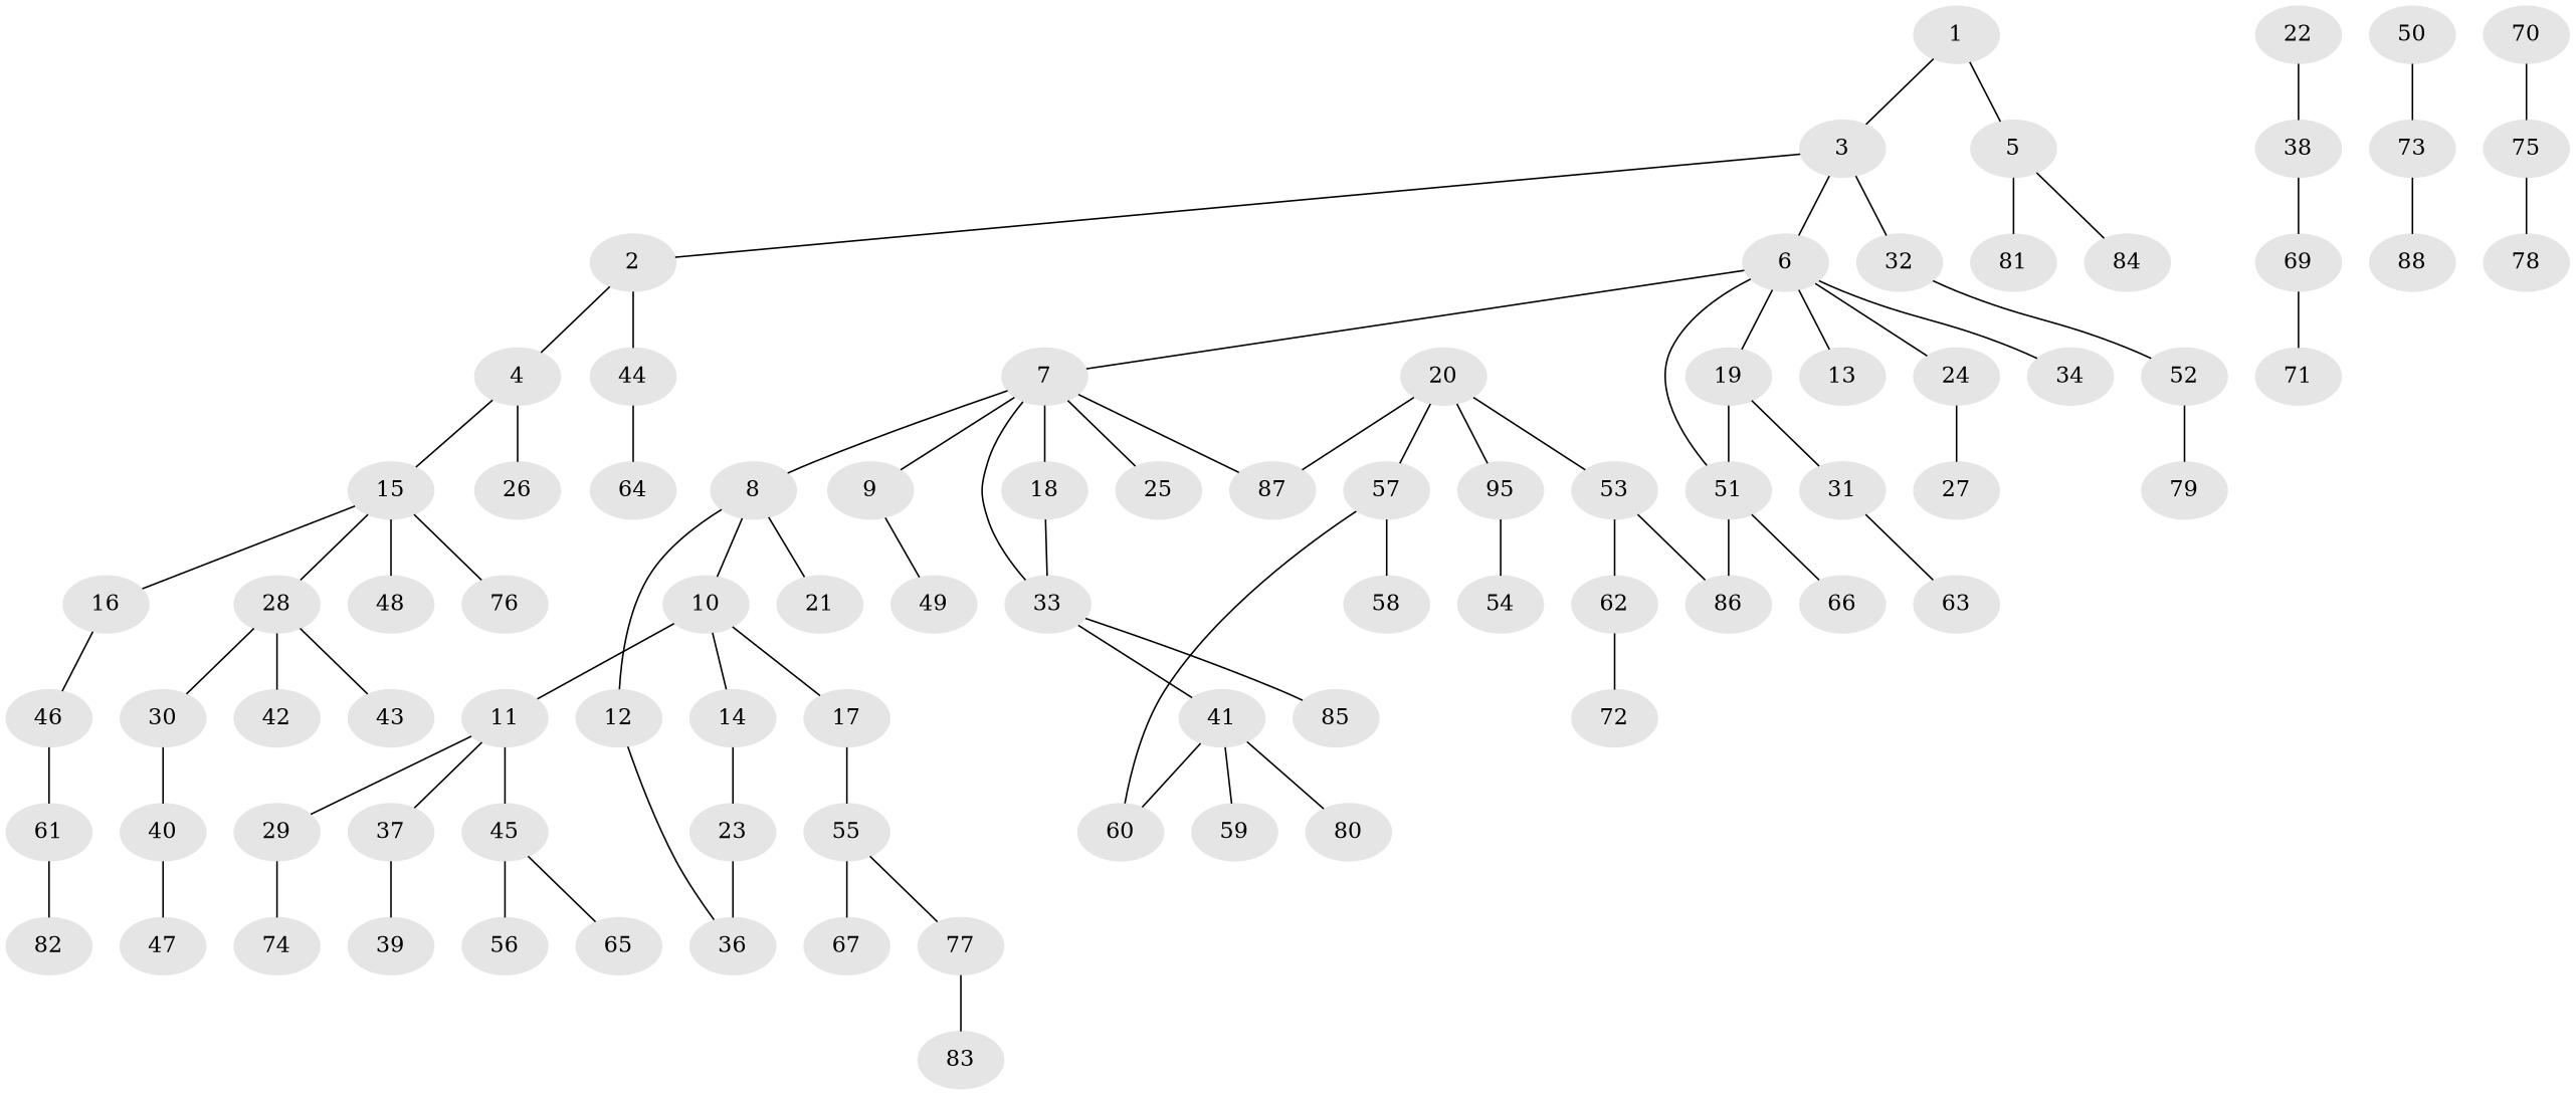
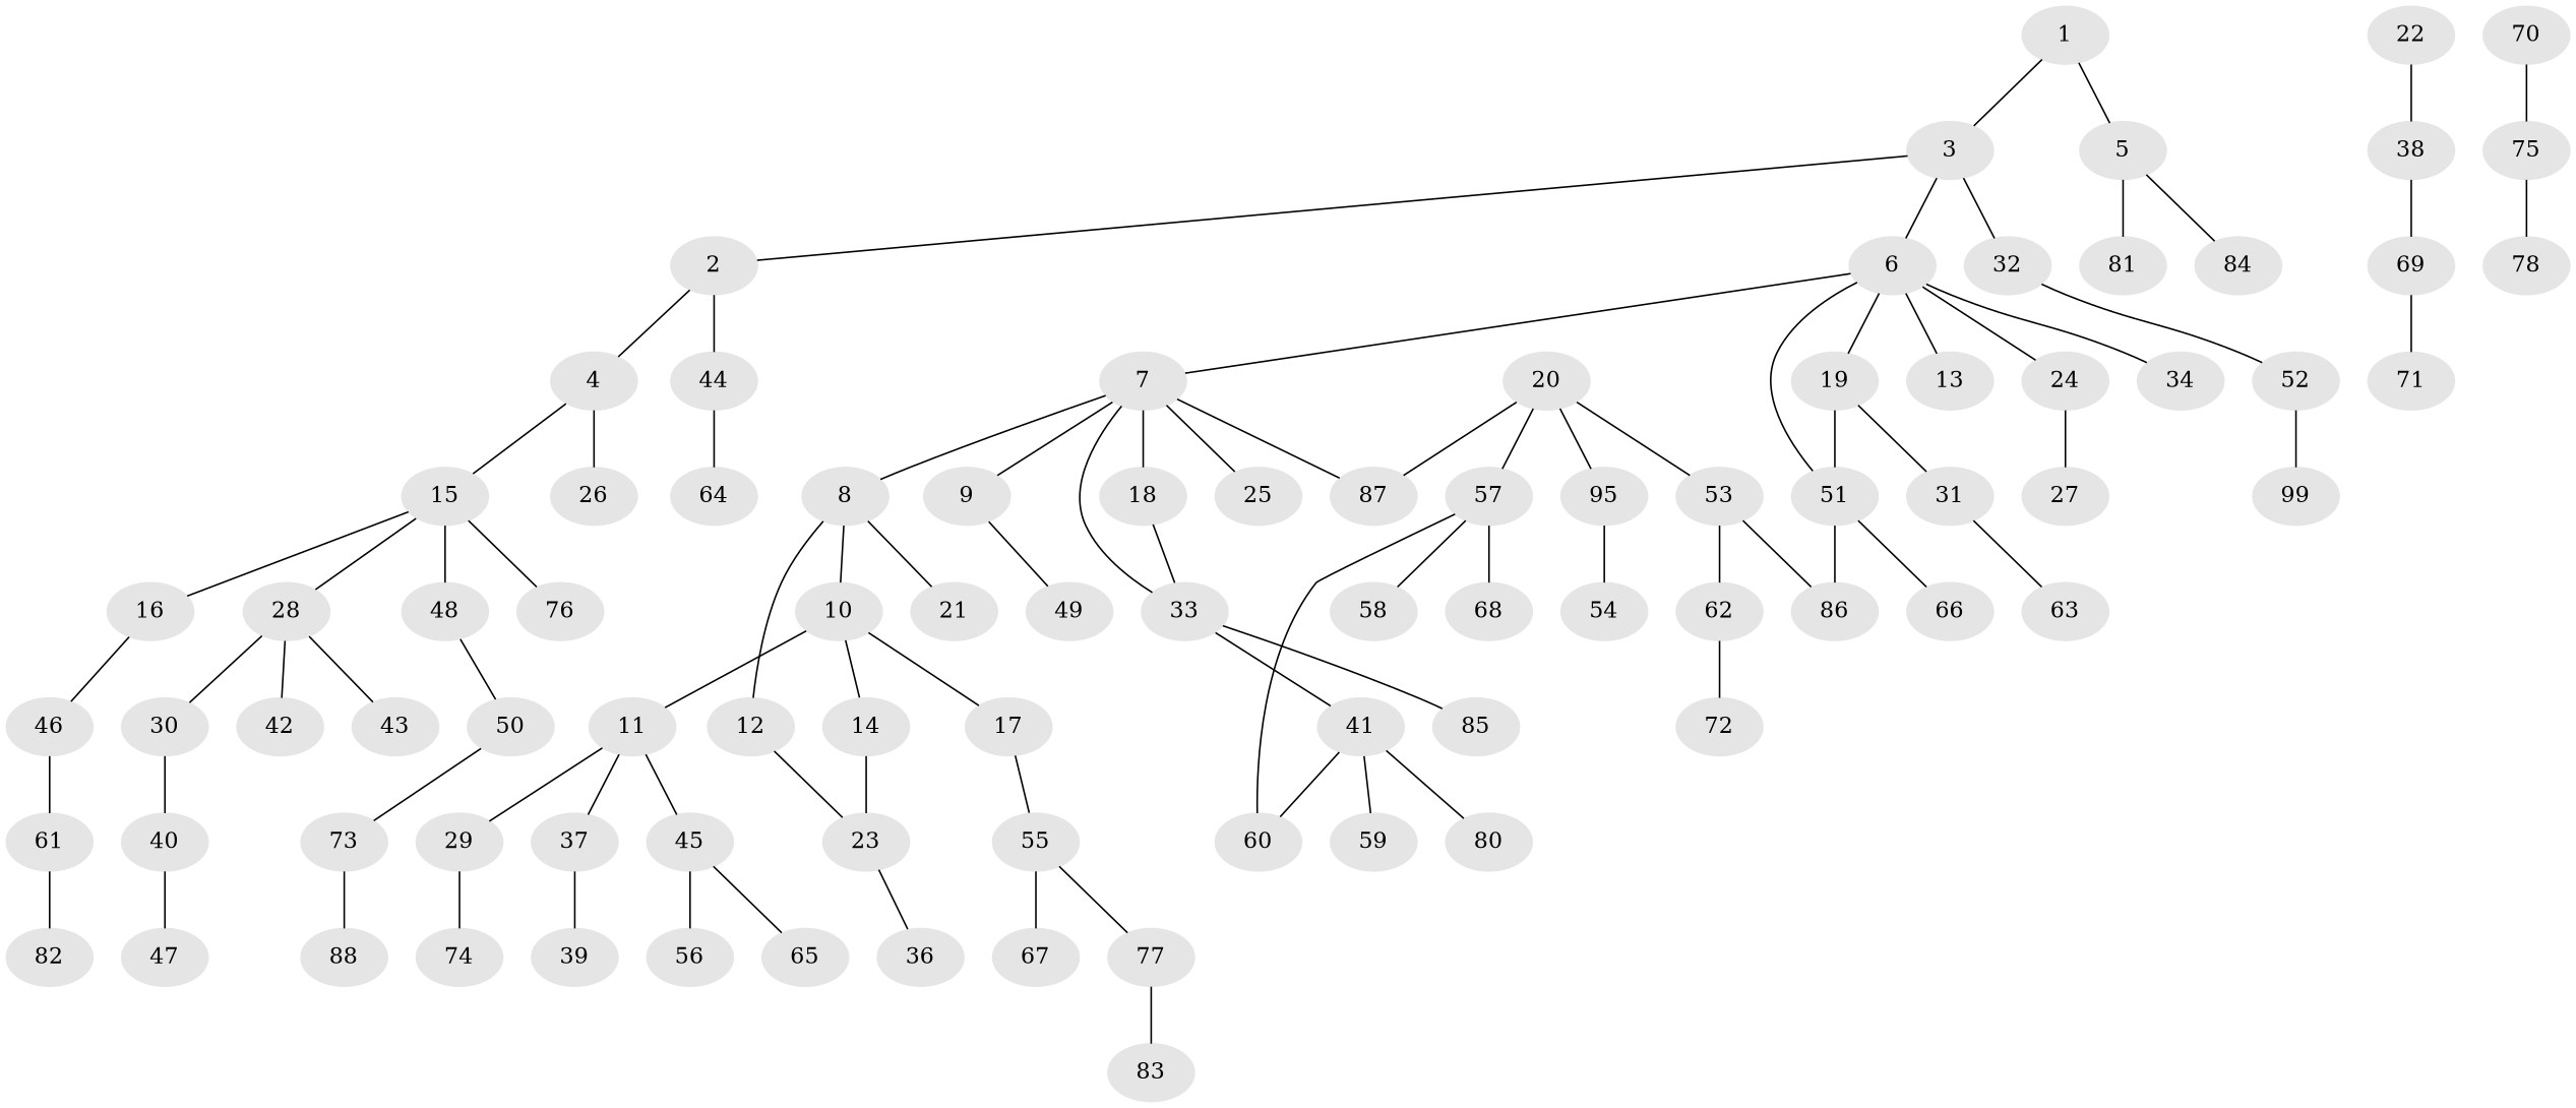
  graph {
    node [color=gray90 style=filled]
    edge [weight=1.0]
    1
    3
    5
    2
    4
    44
    6
    32
    81
    84
    15
    26
    64
    7
    13
    19
    24
    34
    51
    52
    16
    28
    48
    76
    8
    9
    18
    25
    87
    33
    31
    27
    66
    86
    10
    12
    21
    49
    22
    38
    11
    14
    17
    36
    29
    37
    45
    23
    55
    74
    39
    56
    65
    46
    30
    42
    43
    50
    61
    67
    77
    41
    85
    20
    n65 [label=95]
    53
    57
    63
    54
    62
    60
    58
+   68
    70
    75
    69
    40
    47
-   79
+   79 [label=99]
    59
    80
    71
    82
    73
    88
    72
    83
    78
    1 -- 3
    1 -- 5
    3 -- 2
    3 -- 6
    3 -- 32
    5 -- 81
    5 -- 84
    2 -- 4
    2 -- 44
    4 -- 15
    4 -- 26
    44 -- 64
    6 -- 7
    6 -- 13
    6 -- 19
    6 -- 24
    6 -- 34
    6 -- 51
    32 -- 52
    15 -- 16
    15 -- 28
    15 -- 48
    15 -- 76
    7 -- 8
    7 -- 9
    7 -- 18
    7 -- 25
    7 -- 87
    7 -- 33
    19 -- 51
    19 -- 31
    24 -- 27
    51 -- 66
    51 -- 86
    52 -- 79
    16 -- 46
    28 -- 30
    28 -- 42
    28 -- 43
+   48 -- 50
    8 -- 10
    8 -- 12
    8 -- 21
    9 -- 49
    18 -- 33
    33 -- 41
    33 -- 85
    31 -- 63
    10 -- 11
    10 -- 14
    10 -- 17
-   12 -- 36
+   12 -- 23
    22 -- 38
    38 -- 69
    11 -- 29
    11 -- 37
    11 -- 45
    14 -- 23
    17 -- 55
    29 -- 74
    37 -- 39
    45 -- 56
    45 -- 65
    23 -- 36
    55 -- 67
    55 -- 77
    46 -- 61
    30 -- 40
    50 -- 73
    61 -- 82
    77 -- 83
    41 -- 60
    41 -- 59
    41 -- 80
    20 -- 87
    20 -- n65
    20 -- 53
    20 -- 57
    n65 -- 54
    53 -- 86
    53 -- 62
    57 -- 60
    57 -- 58
+   57 -- 68
    62 -- 72
    70 -- 75
    75 -- 78
    69 -- 71
    40 -- 47
    73 -- 88
  }
